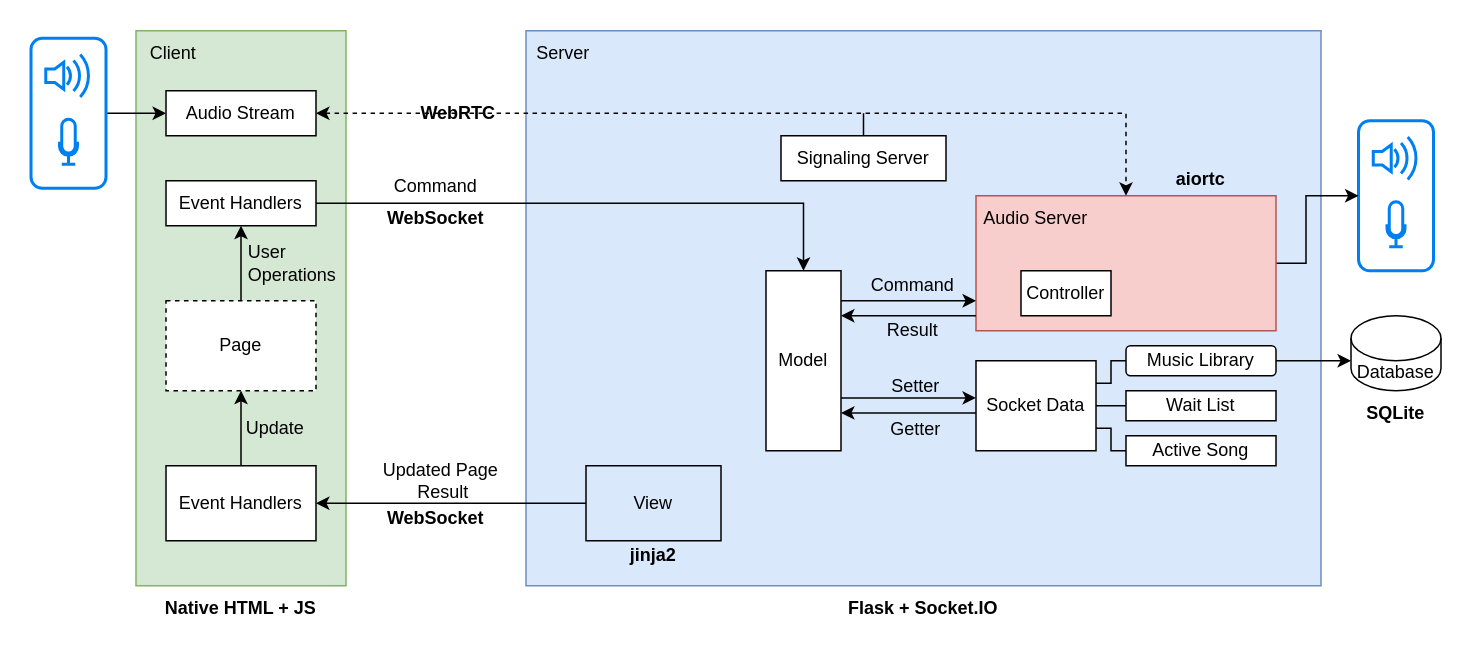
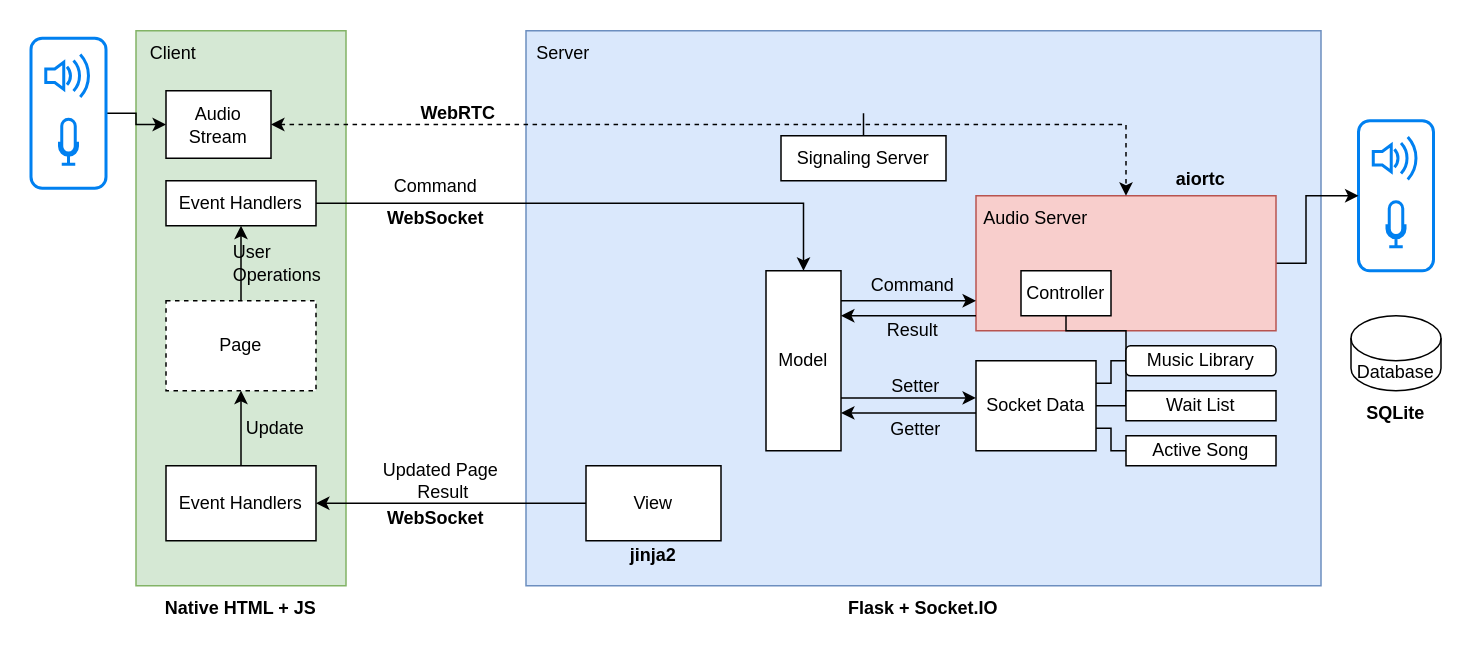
  <mxCell id="0" />
  <mxCell id="1" parent="0" />
  <mxCell id="2" value="" style="rounded=1;whiteSpace=wrap;html=1;fillColor=none;strokeColor=#0080f0;strokeWidth=2;" vertex="1" parent="1"><mxGeometry x="905" y="80" width="50" height="100" as="geometry" /></mxCell>
  <mxCell id="3" value="" style="rounded=0;whiteSpace=wrap;html=1;fillColor=#dae8fc;strokeColor=#6c8ebf;" vertex="1" parent="1"><mxGeometry x="350" y="20" width="530" height="370" as="geometry" /></mxCell>
  <mxCell id="4" value="" style="rounded=0;whiteSpace=wrap;html=1;fillColor=#d5e8d4;strokeColor=#82b366;" vertex="1" parent="1"><mxGeometry x="90" y="20" width="140" height="370" as="geometry" /></mxCell>
  <mxCell id="5" value="Model" style="rounded=0;whiteSpace=wrap;html=1;" vertex="1" parent="1"><mxGeometry x="510" y="180" width="50" height="120" as="geometry" /></mxCell>
  <mxCell id="6" style="edgeStyle=orthogonalEdgeStyle;rounded=0;orthogonalLoop=1;jettySize=auto;html=1;exitX=0;exitY=0.5;exitDx=0;exitDy=0;entryX=1;entryY=0.5;entryDx=0;entryDy=0;" edge="1" parent="1" source="7" target="28"><mxGeometry relative="1" as="geometry" /></mxCell>
- <mxCell id="7" value="View" style="rounded=0;whiteSpace=wrap;html=1;fillColor=#dae8fc;" vertex="1" parent="1"><mxGeometry x="390" y="310" width="90" height="50" as="geometry" /></mxCell>
+ <mxCell id="7" value="View" style="rounded=0;whiteSpace=wrap;html=1;" vertex="1" parent="1"><mxGeometry x="390" y="310" width="90" height="50" as="geometry" /></mxCell>
  <mxCell id="8" style="edgeStyle=orthogonalEdgeStyle;rounded=0;orthogonalLoop=1;jettySize=auto;html=1;exitX=1;exitY=0.5;exitDx=0;exitDy=0;entryX=0.5;entryY=0;entryDx=0;entryDy=0;" edge="1" parent="1" source="9" target="5"><mxGeometry relative="1" as="geometry" /></mxCell>
  <mxCell id="9" value="Event Handlers" style="rounded=0;whiteSpace=wrap;html=1;arcSize=11;strokeColor=default;align=center;verticalAlign=middle;fontFamily=Helvetica;fontSize=12;fontColor=default;fillColor=default;" vertex="1" parent="1"><mxGeometry x="110" y="120" width="100" height="30" as="geometry" /></mxCell>
  <mxCell id="10" value="Client" style="text;html=1;align=center;verticalAlign=middle;whiteSpace=wrap;rounded=0;" vertex="1" parent="1"><mxGeometry x="90" y="20" width="50" height="30" as="geometry" /></mxCell>
  <mxCell id="11" value="Server" style="text;html=1;align=center;verticalAlign=middle;whiteSpace=wrap;rounded=0;" vertex="1" parent="1"><mxGeometry x="350" y="20" width="50" height="30" as="geometry" /></mxCell>
  <mxCell id="12" style="edgeStyle=orthogonalEdgeStyle;rounded=0;orthogonalLoop=1;jettySize=auto;html=1;exitX=1;exitY=0.5;exitDx=0;exitDy=0;entryX=0;entryY=0.5;entryDx=0;entryDy=0;" edge="1" parent="1" source="13" target="2"><mxGeometry relative="1" as="geometry"><Array as="points"><mxPoint x="870" y="175" /><mxPoint x="870" y="130" /></Array></mxGeometry></mxCell>
  <mxCell id="13" value="" style="rounded=0;whiteSpace=wrap;html=1;fillColor=#f8cecc;strokeColor=#b85450;" vertex="1" parent="1"><mxGeometry x="650" y="130" width="200" height="90" as="geometry" /></mxCell>
  <mxCell id="14" value="Audio Server" style="text;html=1;align=center;verticalAlign=middle;whiteSpace=wrap;rounded=0;" vertex="1" parent="1"><mxGeometry x="650" y="130" width="80" height="30" as="geometry" /></mxCell>
  <mxCell id="15" style="edgeStyle=orthogonalEdgeStyle;rounded=0;orthogonalLoop=1;jettySize=auto;html=1;exitX=1;exitY=0.25;exitDx=0;exitDy=0;entryX=0;entryY=0.5;entryDx=0;entryDy=0;endArrow=none;endFill=0;" edge="1" parent="1" source="18" target="21"><mxGeometry relative="1" as="geometry"><Array as="points"><mxPoint x="740" y="255" /><mxPoint x="740" y="240" /></Array></mxGeometry></mxCell>
- <mxCell id="16" style="edgeStyle=orthogonalEdgeStyle;rounded=0;orthogonalLoop=1;jettySize=auto;html=1;exitX=1;exitY=0.5;exitDx=0;exitDy=0;entryX=0;entryY=0.5;entryDx=0;entryDy=0;endArrow=none;endFill=0;" edge="1" parent="1" source="18" target="22"><mxGeometry relative="1" as="geometry" /></mxCell>
+ <mxCell id="16" style="edgeStyle=orthogonalEdgeStyle;rounded=0;orthogonalLoop=1;jettySize=auto;html=1;exitX=1;exitY=0.5;exitDx=0;exitDy=0;endArrow=none;endFill=0;" edge="1" parent="1" source="18" target="34"><mxGeometry relative="1" as="geometry" /></mxCell>
  <mxCell id="17" style="edgeStyle=orthogonalEdgeStyle;rounded=0;orthogonalLoop=1;jettySize=auto;html=1;exitX=1;exitY=0.75;exitDx=0;exitDy=0;entryX=0;entryY=0.5;entryDx=0;entryDy=0;endArrow=none;endFill=0;" edge="1" parent="1" source="18" target="23"><mxGeometry relative="1" as="geometry"><Array as="points"><mxPoint x="740" y="285" /><mxPoint x="740" y="300" /></Array></mxGeometry></mxCell>
  <mxCell id="18" value="Socket Data" style="rounded=0;whiteSpace=wrap;html=1;" vertex="1" parent="1"><mxGeometry x="650" y="240" width="80" height="60" as="geometry" /></mxCell>
  <mxCell id="19" value="" style="endArrow=classic;html=1;rounded=0;" edge="1" parent="1"><mxGeometry width="50" height="50" relative="1" as="geometry"><mxPoint x="560" y="200" as="sourcePoint" /><mxPoint x="650" y="200" as="targetPoint" /></mxGeometry></mxCell>
  <mxCell id="20" value="" style="endArrow=classic;html=1;rounded=0;" edge="1" parent="1"><mxGeometry width="50" height="50" relative="1" as="geometry"><mxPoint x="650" y="210" as="sourcePoint" /><mxPoint x="560" y="210" as="targetPoint" /></mxGeometry></mxCell>
  <mxCell id="21" value="Music Library" style="whiteSpace=wrap;html=1;rounded=1;" vertex="1" parent="1"><mxGeometry x="750" y="230" width="100" height="20" as="geometry" /></mxCell>
  <mxCell id="22" value="Wait List" style="rounded=0;whiteSpace=wrap;html=1;" vertex="1" parent="1"><mxGeometry x="750" y="260" width="100" height="20" as="geometry" /></mxCell>
  <mxCell id="23" value="Active Song" style="rounded=0;whiteSpace=wrap;html=1;" vertex="1" parent="1"><mxGeometry x="750" y="290" width="100" height="20" as="geometry" /></mxCell>
  <mxCell id="24" style="edgeStyle=orthogonalEdgeStyle;rounded=0;orthogonalLoop=1;jettySize=auto;html=1;exitX=1;exitY=0.5;exitDx=0;exitDy=0;dashed=1;startArrow=classic;startFill=1;" edge="1" parent="1" source="25" target="13"><mxGeometry relative="1" as="geometry" /></mxCell>
- <mxCell id="25" value="Audio Stream" style="rounded=0;whiteSpace=wrap;html=1;" vertex="1" parent="1"><mxGeometry x="110" y="60" width="100" height="30" as="geometry" /></mxCell>
+ <mxCell id="25" value="Audio Stream" style="rounded=0;whiteSpace=wrap;html=1;" vertex="1" parent="1"><mxGeometry x="110" y="60" width="70" height="45" as="geometry" /></mxCell>
  <mxCell id="26" value="WebSocket" style="text;html=1;align=center;verticalAlign=middle;whiteSpace=wrap;rounded=0;fontStyle=1" vertex="1" parent="1"><mxGeometry x="260" y="130" width="60" height="30" as="geometry" /></mxCell>
  <mxCell id="27" value="WebRTC" style="text;html=1;align=center;verticalAlign=middle;whiteSpace=wrap;rounded=0;fontStyle=1" vertex="1" parent="1"><mxGeometry x="275" y="60" width="60" height="30" as="geometry" /></mxCell>
  <mxCell id="28" value="Event Handlers" style="rounded=0;whiteSpace=wrap;html=1;" vertex="1" parent="1"><mxGeometry x="110" y="310" width="100" height="50" as="geometry" /></mxCell>
  <mxCell id="29" style="edgeStyle=orthogonalEdgeStyle;rounded=0;orthogonalLoop=1;jettySize=auto;html=1;exitX=0.5;exitY=1;exitDx=0;exitDy=0;entryX=0.5;entryY=0;entryDx=0;entryDy=0;endArrow=none;endFill=0;startArrow=classic;startFill=1;" edge="1" parent="1" source="31" target="28"><mxGeometry relative="1" as="geometry" /></mxCell>
  <mxCell id="30" style="edgeStyle=orthogonalEdgeStyle;rounded=0;orthogonalLoop=1;jettySize=auto;html=1;exitX=0.5;exitY=0;exitDx=0;exitDy=0;entryX=0.5;entryY=1;entryDx=0;entryDy=0;endArrow=classic;endFill=1;" edge="1" parent="1" source="31" target="9"><mxGeometry relative="1" as="geometry" /></mxCell>
  <mxCell id="31" value="Page" style="rounded=0;whiteSpace=wrap;html=1;dashed=1;" vertex="1" parent="1"><mxGeometry x="110" y="200" width="100" height="60" as="geometry" /></mxCell>
  <mxCell id="32" style="edgeStyle=orthogonalEdgeStyle;rounded=0;orthogonalLoop=1;jettySize=auto;html=1;exitX=0.5;exitY=0;exitDx=0;exitDy=0;endArrow=none;endFill=0;" edge="1" parent="1" source="33"><mxGeometry relative="1" as="geometry"><mxPoint x="575" y="75" as="targetPoint" /></mxGeometry></mxCell>
  <mxCell id="33" value="Signaling Server" style="rounded=0;whiteSpace=wrap;html=1;" vertex="1" parent="1"><mxGeometry x="520" y="90" width="110" height="30" as="geometry" /></mxCell>
  <mxCell id="34" value="Controller" style="rounded=0;whiteSpace=wrap;html=1;" vertex="1" parent="1"><mxGeometry x="680" y="180" width="60" height="30" as="geometry" /></mxCell>
  <mxCell id="35" value="WebSocket" style="text;html=1;align=center;verticalAlign=middle;whiteSpace=wrap;rounded=0;fontStyle=1" vertex="1" parent="1"><mxGeometry x="260" y="330" width="60" height="30" as="geometry" /></mxCell>
  <mxCell id="36" value="Update" style="text;html=1;align=center;verticalAlign=middle;whiteSpace=wrap;rounded=0;fontStyle=0" vertex="1" parent="1"><mxGeometry x="163" y="270" width="40" height="30" as="geometry" /></mxCell>
- <mxCell id="37" value="User&lt;div&gt;Operations&lt;/div&gt;" style="text;html=1;align=left;verticalAlign=middle;whiteSpace=wrap;rounded=0;fontStyle=0" vertex="1" parent="1"><mxGeometry x="163" y="160" width="40" height="30" as="geometry" /></mxCell>
+ <mxCell id="37" value="User&lt;div&gt;Operations&lt;/div&gt;" style="text;html=1;align=left;verticalAlign=middle;whiteSpace=wrap;rounded=0;fontStyle=0" vertex="1" parent="1"><mxGeometry x="153" y="160" width="40" height="30" as="geometry" /></mxCell>
  <mxCell id="38" value="" style="endArrow=classic;html=1;rounded=0;" edge="1" parent="1"><mxGeometry width="50" height="50" relative="1" as="geometry"><mxPoint x="560" y="264.77" as="sourcePoint" /><mxPoint x="650" y="264.77" as="targetPoint" /></mxGeometry></mxCell>
  <mxCell id="39" value="" style="endArrow=classic;html=1;rounded=0;" edge="1" parent="1"><mxGeometry width="50" height="50" relative="1" as="geometry"><mxPoint x="650" y="274.77" as="sourcePoint" /><mxPoint x="560" y="274.77" as="targetPoint" /></mxGeometry></mxCell>
  <mxCell id="40" value="Setter" style="text;html=1;align=center;verticalAlign=middle;whiteSpace=wrap;rounded=0;fontStyle=0" vertex="1" parent="1"><mxGeometry x="590" y="247" width="40" height="20" as="geometry" /></mxCell>
  <mxCell id="41" value="Getter" style="text;html=1;align=center;verticalAlign=middle;whiteSpace=wrap;rounded=0;fontStyle=0" vertex="1" parent="1"><mxGeometry x="590" y="276" width="40" height="20" as="geometry" /></mxCell>
  <mxCell id="42" value="Command" style="text;html=1;align=center;verticalAlign=middle;whiteSpace=wrap;rounded=0;fontStyle=0" vertex="1" parent="1"><mxGeometry x="578" y="180" width="60" height="20" as="geometry" /></mxCell>
  <mxCell id="43" value="Result" style="text;html=1;align=center;verticalAlign=middle;whiteSpace=wrap;rounded=0;fontStyle=0" vertex="1" parent="1"><mxGeometry x="578" y="210" width="60" height="20" as="geometry" /></mxCell>
  <mxCell id="44" value="Command" style="text;html=1;align=center;verticalAlign=middle;whiteSpace=wrap;rounded=0;fontStyle=0" vertex="1" parent="1"><mxGeometry x="260" y="114" width="60" height="20" as="geometry" /></mxCell>
  <mxCell id="45" value="Updated Page&amp;nbsp;&lt;div&gt;Result&lt;/div&gt;" style="text;html=1;align=center;verticalAlign=middle;whiteSpace=wrap;rounded=0;fontStyle=0" vertex="1" parent="1"><mxGeometry x="250" y="310" width="90" height="20" as="geometry" /></mxCell>
  <mxCell id="46" value="Database" style="shape=cylinder3;whiteSpace=wrap;html=1;boundedLbl=1;backgroundOutline=1;size=15;" vertex="1" parent="1"><mxGeometry x="900" y="210" width="60" height="50" as="geometry" /></mxCell>
- <mxCell id="47" style="edgeStyle=orthogonalEdgeStyle;rounded=0;orthogonalLoop=1;jettySize=auto;html=1;exitX=1;exitY=0.5;exitDx=0;exitDy=0;entryX=0;entryY=0;entryDx=0;entryDy=30;entryPerimeter=0;" edge="1" parent="1" source="21" target="46"><mxGeometry relative="1" as="geometry" /></mxCell>
  <mxCell id="48" value="" style="html=1;verticalLabelPosition=bottom;align=center;labelBackgroundColor=#ffffff;verticalAlign=top;strokeWidth=2;strokeColor=#0080F0;shadow=0;dashed=0;shape=mxgraph.ios7.icons.volume_2;pointerEvents=1" vertex="1" parent="1"><mxGeometry x="914.85" y="90.9" width="30.3" height="28.2" as="geometry" /></mxCell>
  <mxCell id="49" value="" style="html=1;verticalLabelPosition=bottom;align=center;labelBackgroundColor=#ffffff;verticalAlign=top;strokeWidth=2;strokeColor=#0080F0;shadow=0;dashed=0;shape=mxgraph.ios7.icons.microphone;" vertex="1" parent="1"><mxGeometry x="924" y="134" width="12" height="30" as="geometry" /></mxCell>
  <mxCell id="50" style="edgeStyle=orthogonalEdgeStyle;rounded=0;orthogonalLoop=1;jettySize=auto;html=1;exitX=1;exitY=0.5;exitDx=0;exitDy=0;" edge="1" parent="1" source="51" target="25"><mxGeometry relative="1" as="geometry" /></mxCell>
  <mxCell id="51" value="" style="rounded=1;whiteSpace=wrap;html=1;fillColor=none;strokeColor=#0080f0;strokeWidth=2;" vertex="1" parent="1"><mxGeometry x="20" y="25" width="50" height="100" as="geometry" /></mxCell>
  <mxCell id="52" value="" style="html=1;verticalLabelPosition=bottom;align=center;labelBackgroundColor=#ffffff;verticalAlign=top;strokeWidth=2;strokeColor=#0080F0;shadow=0;dashed=0;shape=mxgraph.ios7.icons.volume_2;pointerEvents=1" vertex="1" parent="1"><mxGeometry x="29.85" y="35.9" width="30.3" height="28.2" as="geometry" /></mxCell>
  <mxCell id="53" value="" style="html=1;verticalLabelPosition=bottom;align=center;labelBackgroundColor=#ffffff;verticalAlign=top;strokeWidth=2;strokeColor=#0080F0;shadow=0;dashed=0;shape=mxgraph.ios7.icons.microphone;" vertex="1" parent="1"><mxGeometry x="39" y="79" width="12" height="30" as="geometry" /></mxCell>
  <mxCell id="54" value="Flask + Socket.IO" style="text;html=1;align=center;verticalAlign=middle;whiteSpace=wrap;rounded=0;fontStyle=1" vertex="1" parent="1"><mxGeometry x="560" y="390" width="110" height="30" as="geometry" /></mxCell>
  <mxCell id="55" value="Native HTML + JS" style="text;html=1;align=center;verticalAlign=middle;whiteSpace=wrap;rounded=0;fontStyle=1" vertex="1" parent="1"><mxGeometry x="105" y="390" width="110" height="30" as="geometry" /></mxCell>
  <mxCell id="56" value="SQLite" style="text;html=1;align=center;verticalAlign=middle;whiteSpace=wrap;rounded=0;fontStyle=1" vertex="1" parent="1"><mxGeometry x="895" y="260" width="70" height="30" as="geometry" /></mxCell>
  <mxCell id="57" value="aiortc" style="text;html=1;align=center;verticalAlign=middle;whiteSpace=wrap;rounded=0;fontStyle=1" vertex="1" parent="1"><mxGeometry x="765" y="104" width="70" height="30" as="geometry" /></mxCell>
  <mxCell id="58" value="jinja2" style="text;html=1;align=center;verticalAlign=middle;whiteSpace=wrap;rounded=0;fontStyle=1" vertex="1" parent="1"><mxGeometry x="410" y="360" width="50" height="20" as="geometry" /></mxCell>
